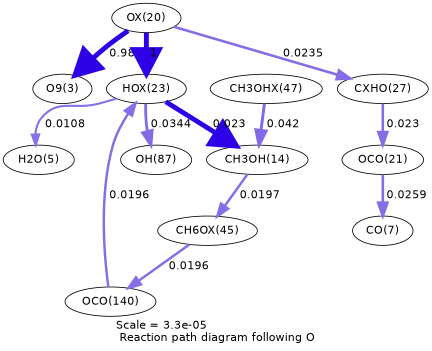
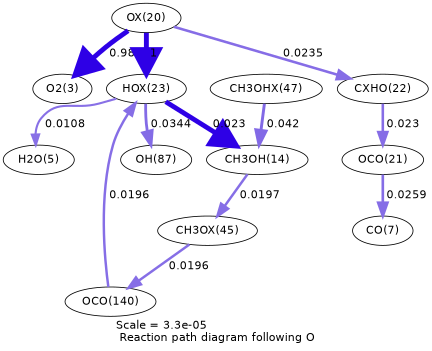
  digraph {
    fontname=Helvetica
    label="Scale = 3.3e-05\l Reaction path diagram following O"
    node [fontname=Helvetica]
    edge [arrowsize=1.58 color="0.7, 0.52, 0.9" fontname=Helvetica penwidth=3.03]
-   n1 [label="O9(3)"]
+   n1 [label="O2(3)"]
    n2 [label="OX(20)"]
    n3 [label="HOX(23)"]
-   n4 [label="CXHO(27)"]
+   n4 [label="CXHO(22)"]
    n5 [label="CH3OH(14)"]
    n6 [label="OH(87)"]
    n7 [label="H2O(5)"]
    n8 [label="OCO(21)"]
-   n9 [label="CH6OX(45)"]
+   n9 [label="CH3OX(45)"]
    n10 [label="OCO(140)"]
    n11 [label="CO(7)"]
    n12 [label="CH3OHX(47)"]
    n2 -> n1 [arrowsize=2.99 color="0.7, 1.48, 0.9" label=" 0.982" penwidth=5.99]
    n2 -> n3 [arrowsize=3 color="0.7, 1.5, 0.9" label=" 1" penwidth=6]
    n2 -> n4 [color="0.7, 0.523, 0.9" label=" 0.0235" penwidth=3.17]
    n3 -> n5 [arrowsize=2.97 color="0.7, 1.43, 0.9" label=" 0.023" penwidth=5.94]
    n3 -> n6 [arrowsize=1.73 color="0.7, 0.534, 0.9" label=" 0.0344" penwidth=3.46]
    n3 -> n7 [arrowsize=1.29 color="0.7, 0.511, 0.9" label=" 0.0108" penwidth=2.58]
    n4 -> n8 [color="0.7, 0.523, 0.9" label=" 0.023" penwidth=3.15]
    n5 -> n9 [arrowsize=1.52 label=" 0.0197" penwidth=3.04]
    n8 -> n11 [arrowsize=1.62 color="0.7, 0.526, 0.9" label=" 0.0259" penwidth=3.24]
    n9 -> n10 [arrowsize=1.51 label=" 0.0196"]
    n10 -> n3 [arrowsize=1.51 label=" 0.0196"]
    n12 -> n5 [arrowsize=1.8 color="0.7, 0.542, 0.9" label=" 0.042" penwidth=3.61]
  }
